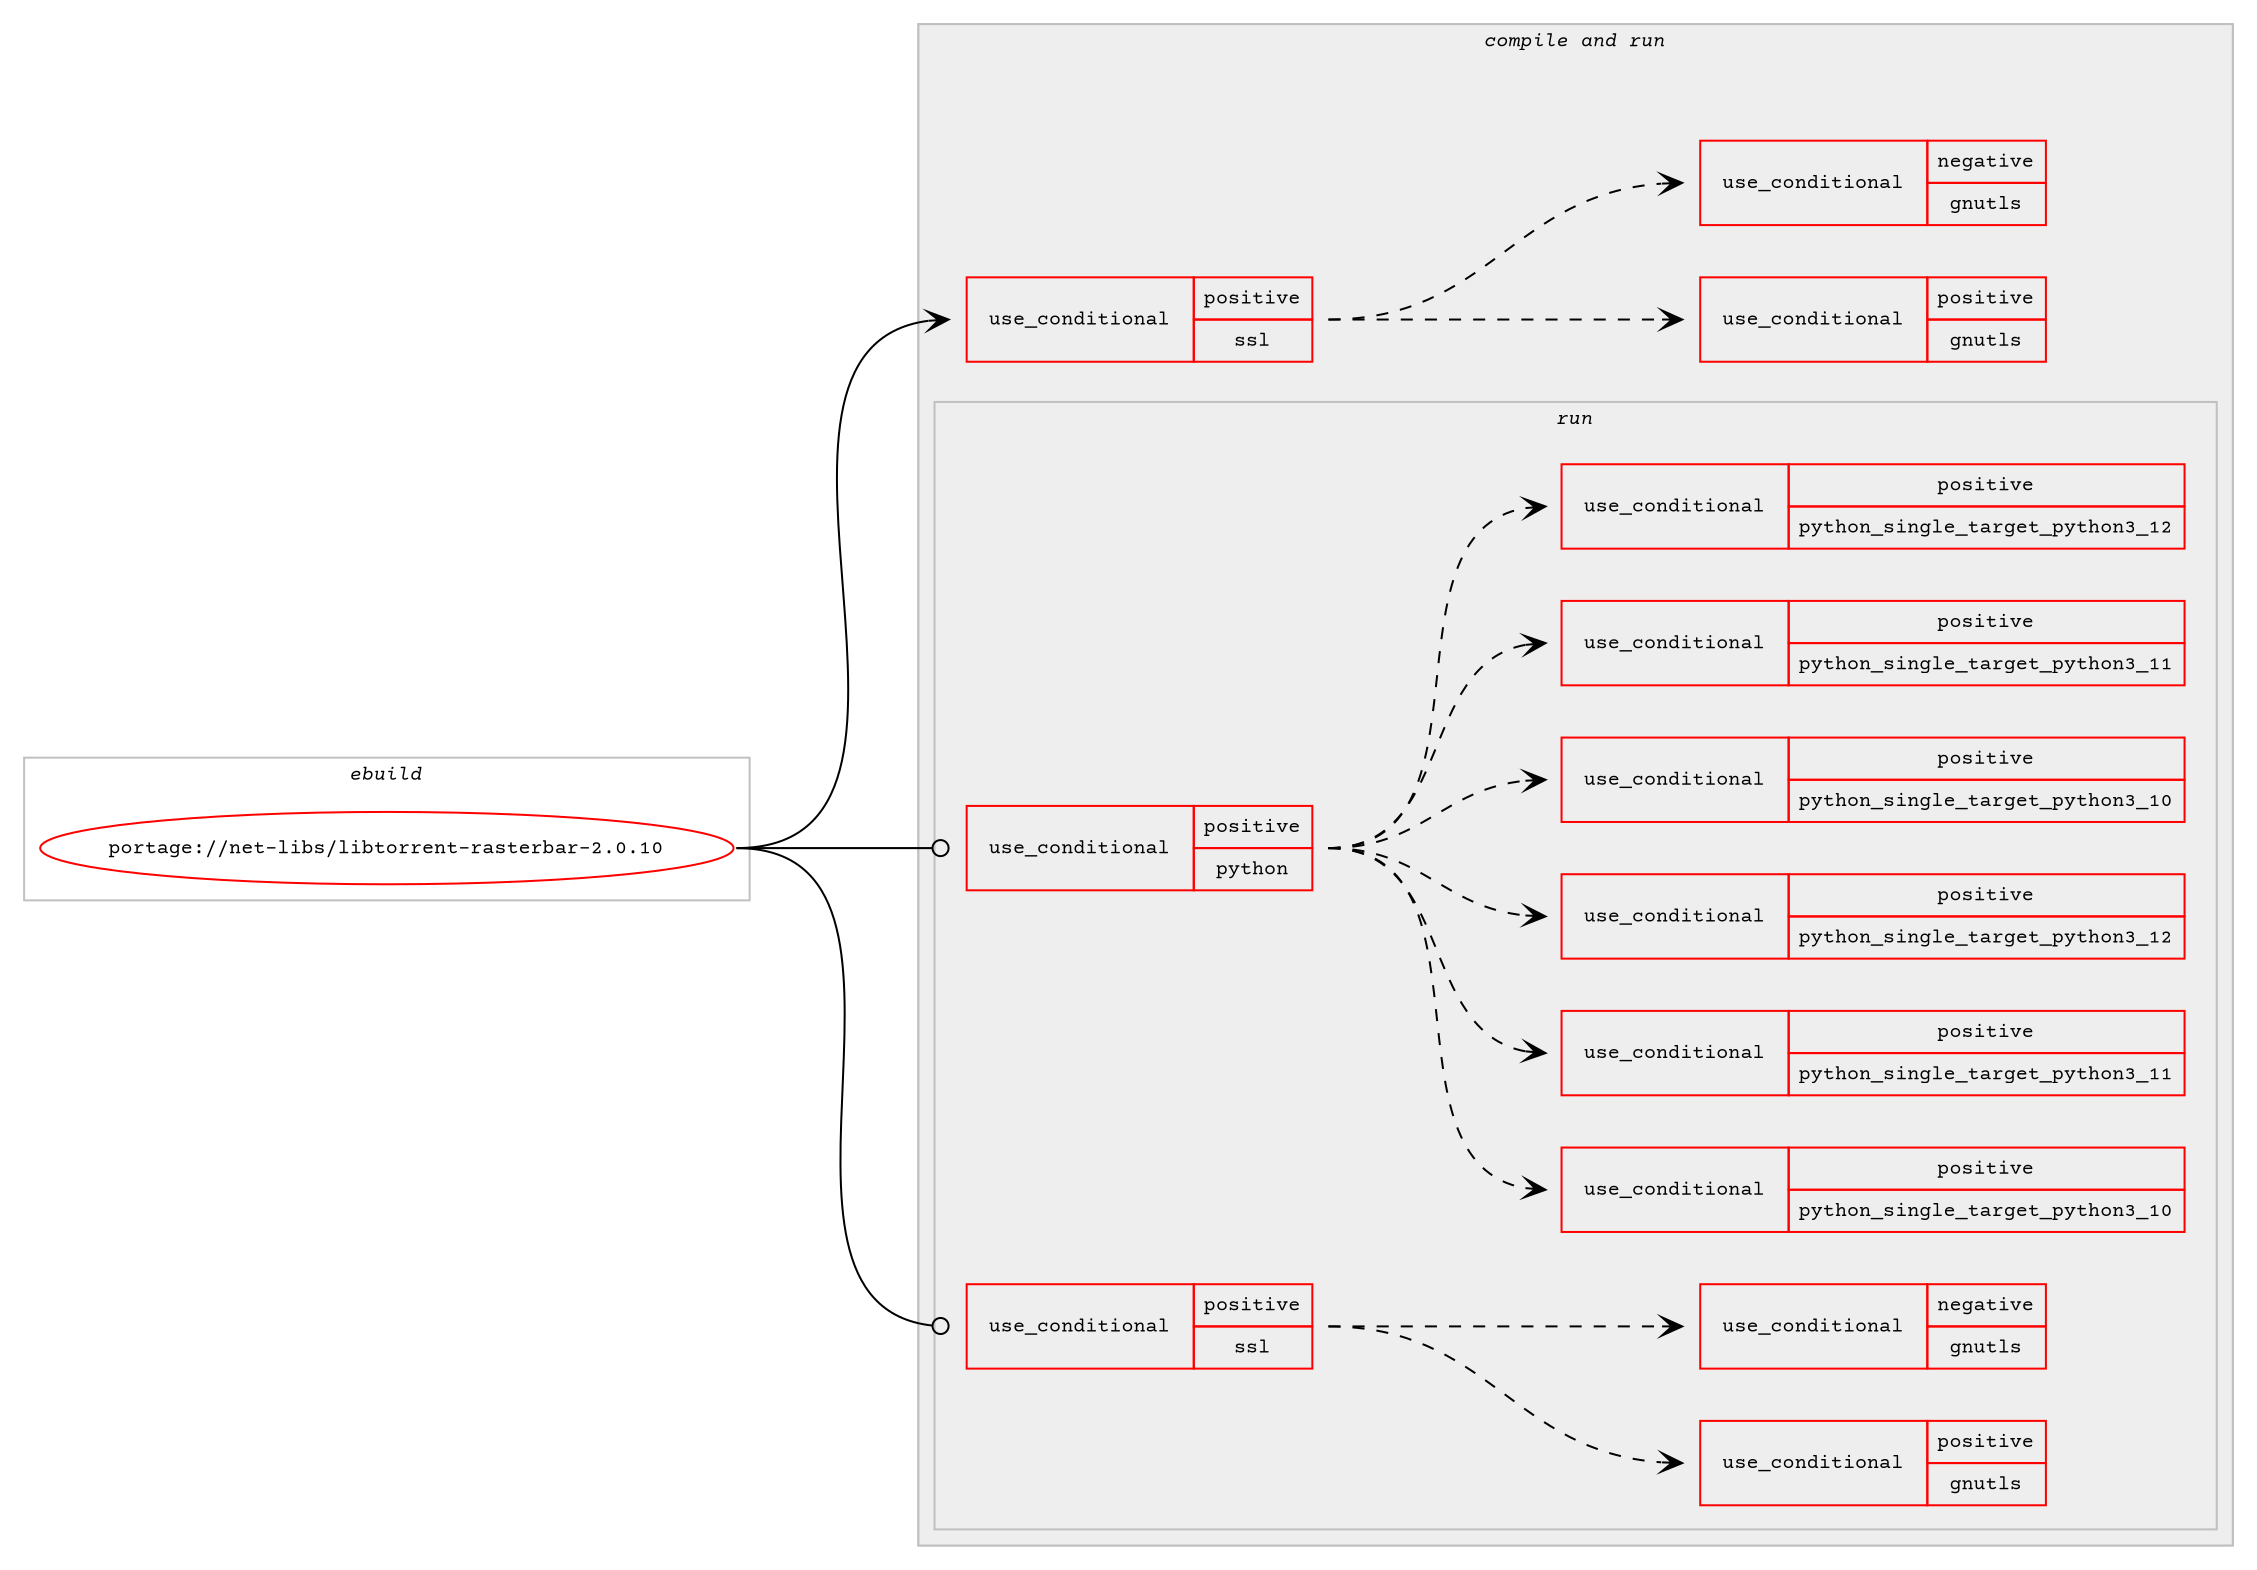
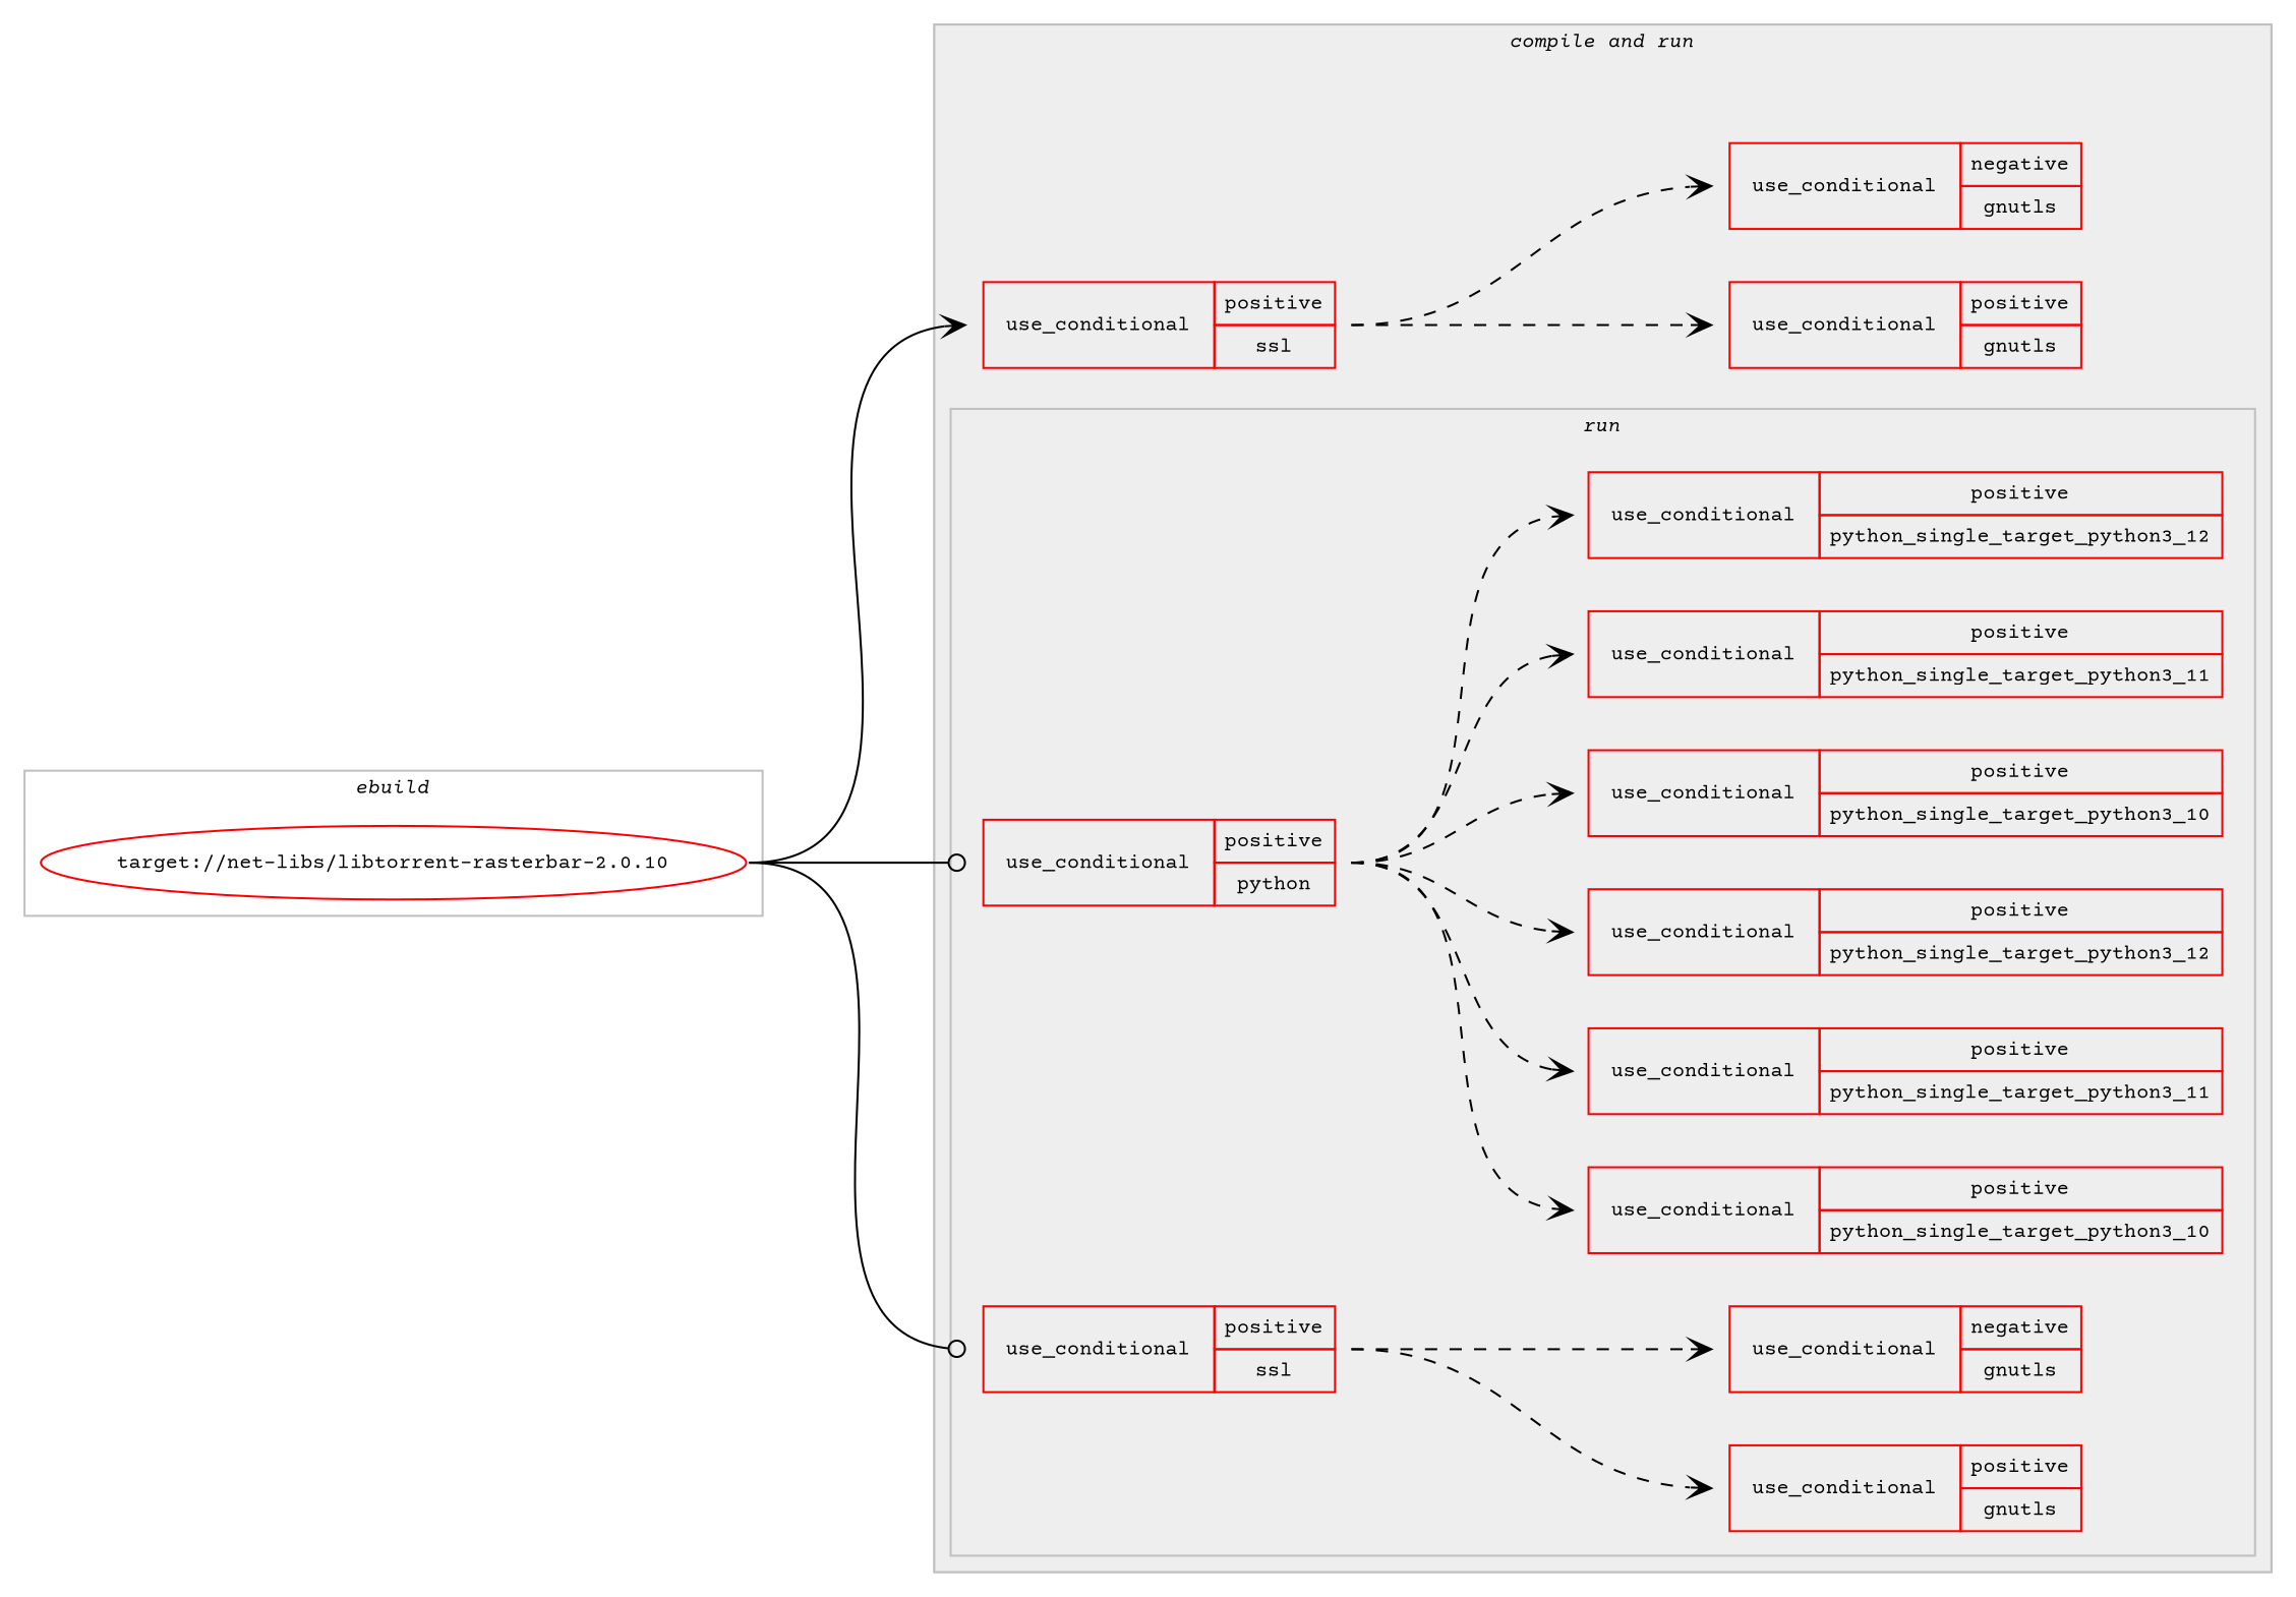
  digraph {
    compound=true
    concentrate=true
    fontname="Courier Prime"
    fontsize=10
    newrank=true
    rankdir=LR
    ranksep=1.5
    node [color=red fontname="Courier Prime" fontsize=10 shape=none]
    edge [arrowhead=vee headport=w style=dashed tailport=e weight=20 fontname="Courier Prime"]
-   n1 [label="portage://net-libs/libtorrent-rasterbar-2.0.10" width=4 shape=""]
+   n1 [label="target://net-libs/libtorrent-rasterbar-2.0.10" width=4 shape=""]
    n2 [label=<<TABLE BORDER="0" CELLBORDER="1" CELLSPACING="0" CELLPADDING="4"><TR><TD ROWSPAN="3" CELLPADDING="10">use_conditional</TD></TR><TR><TD>positive</TD></TR><TR><TD>gnutls</TD></TR></TABLE>>]
    n3 [label=<<TABLE BORDER="0" CELLBORDER="1" CELLSPACING="0" CELLPADDING="4"><TR><TD ROWSPAN="3" CELLPADDING="10">use_conditional</TD></TR><TR><TD>negative</TD></TR><TR><TD>gnutls</TD></TR></TABLE>>]
    n4 [label=<<TABLE BORDER="0" CELLBORDER="1" CELLSPACING="0" CELLPADDING="4"><TR><TD ROWSPAN="3" CELLPADDING="10">use_conditional</TD></TR><TR><TD>positive</TD></TR><TR><TD>ssl</TD></TR></TABLE>>]
    n5 [label=<<TABLE BORDER="0" CELLBORDER="1" CELLSPACING="0" CELLPADDING="4"><TR><TD ROWSPAN="3" CELLPADDING="10">use_conditional</TD></TR><TR><TD>positive</TD></TR><TR><TD>python_single_target_python3_10</TD></TR></TABLE>>]
    n6 [label=<<TABLE BORDER="0" CELLBORDER="1" CELLSPACING="0" CELLPADDING="4"><TR><TD ROWSPAN="3" CELLPADDING="10">use_conditional</TD></TR><TR><TD>positive</TD></TR><TR><TD>python_single_target_python3_11</TD></TR></TABLE>>]
    n7 [label=<<TABLE BORDER="0" CELLBORDER="1" CELLSPACING="0" CELLPADDING="4"><TR><TD ROWSPAN="3" CELLPADDING="10">use_conditional</TD></TR><TR><TD>positive</TD></TR><TR><TD>python_single_target_python3_12</TD></TR></TABLE>>]
    n8 [label=<<TABLE BORDER="0" CELLBORDER="1" CELLSPACING="0" CELLPADDING="4"><TR><TD ROWSPAN="3" CELLPADDING="10">use_conditional</TD></TR><TR><TD>positive</TD></TR><TR><TD>python_single_target_python3_10</TD></TR></TABLE>>]
    n9 [label=<<TABLE BORDER="0" CELLBORDER="1" CELLSPACING="0" CELLPADDING="4"><TR><TD ROWSPAN="3" CELLPADDING="10">use_conditional</TD></TR><TR><TD>positive</TD></TR><TR><TD>python_single_target_python3_11</TD></TR></TABLE>>]
    n10 [label=<<TABLE BORDER="0" CELLBORDER="1" CELLSPACING="0" CELLPADDING="4"><TR><TD ROWSPAN="3" CELLPADDING="10">use_conditional</TD></TR><TR><TD>positive</TD></TR><TR><TD>python_single_target_python3_12</TD></TR></TABLE>>]
    n11 [label=<<TABLE BORDER="0" CELLBORDER="1" CELLSPACING="0" CELLPADDING="4"><TR><TD ROWSPAN="3" CELLPADDING="10">use_conditional</TD></TR><TR><TD>positive</TD></TR><TR><TD>python</TD></TR></TABLE>>]
    n12 [label=<<TABLE BORDER="0" CELLBORDER="1" CELLSPACING="0" CELLPADDING="4"><TR><TD ROWSPAN="3" CELLPADDING="10">use_conditional</TD></TR><TR><TD>positive</TD></TR><TR><TD>gnutls</TD></TR></TABLE>>]
    n13 [label=<<TABLE BORDER="0" CELLBORDER="1" CELLSPACING="0" CELLPADDING="4"><TR><TD ROWSPAN="3" CELLPADDING="10">use_conditional</TD></TR><TR><TD>negative</TD></TR><TR><TD>gnutls</TD></TR></TABLE>>]
    n14 [label=<<TABLE BORDER="0" CELLBORDER="1" CELLSPACING="0" CELLPADDING="4"><TR><TD ROWSPAN="3" CELLPADDING="10">use_conditional</TD></TR><TR><TD>positive</TD></TR><TR><TD>ssl</TD></TR></TABLE>>]
    subgraph cluster_1 {
      color=gray
      label=<<i>ebuild</i>>
      rank=same
      n1
    }
    subgraph cluster_2 {
      color=gray
      label=<<i>dependencies</i>>
      subgraph cluster_3 {
        color=gray
        fillcolor="#eeeeee"
        label=<<i>compile</i>>
        style=filled
        subgraph sub_4 {
          color=gray
          fillcolor="#eeeeee"
          label=<<i>compile</i>>
          style=filled
          n4
          subgraph sub_5 {
            color=gray
            fillcolor="#eeeeee"
            label=<<i>compile</i>>
            style=filled
            n2
          }
          subgraph sub_6 {
            color=gray
            fillcolor="#eeeeee"
            label=<<i>compile</i>>
            style=filled
            n3
          }
        }
      }
      subgraph cluster_7 {
        color=gray
        fillcolor="#eeeeee"
        label=<<i>compile and run</i>>
        style=filled
      }
      subgraph cluster_8 {
        color=gray
        fillcolor="#eeeeee"
        label=<<i>run</i>>
        style=filled
        subgraph sub_9 {
          color=gray
          fillcolor="#eeeeee"
          label=<<i>run</i>>
          style=filled
          n11
          subgraph sub_10 {
            color=gray
            fillcolor="#eeeeee"
            label=<<i>run</i>>
            style=filled
            n5
          }
          subgraph sub_11 {
            color=gray
            fillcolor="#eeeeee"
            label=<<i>run</i>>
            style=filled
            n6
          }
          subgraph sub_12 {
            color=gray
            fillcolor="#eeeeee"
            label=<<i>run</i>>
            style=filled
            n7
          }
          subgraph sub_13 {
            color=gray
            fillcolor="#eeeeee"
            label=<<i>run</i>>
            style=filled
            n8
          }
          subgraph sub_14 {
            color=gray
            fillcolor="#eeeeee"
            label=<<i>run</i>>
            style=filled
            n9
          }
          subgraph sub_15 {
            color=gray
            fillcolor="#eeeeee"
            label=<<i>run</i>>
            style=filled
            n10
          }
        }
        subgraph sub_16 {
          color=gray
          fillcolor="#eeeeee"
          label=<<i>run</i>>
          style=filled
          n14
          subgraph sub_17 {
            color=gray
            fillcolor="#eeeeee"
            label=<<i>run</i>>
            style=filled
            n12
          }
          subgraph sub_18 {
            color=gray
            fillcolor="#eeeeee"
            label=<<i>run</i>>
            style=filled
            n13
          }
        }
      }
    }
    subgraph cluster_19 {
      color=gray
      label=<<i>candidates</i>>
      rank=same
    }
    n1 -> n4 [style=solid]
    n1 -> n11 [arrowhead=odot style=solid]
    n1 -> n14 [arrowhead=odot style=solid]
    n4 -> n2
    n4 -> n3
    n11 -> n5
    n11 -> n6
    n11 -> n7
    n11 -> n8
    n11 -> n9
    n11 -> n10
    n14 -> n12
    n14 -> n13
  }
